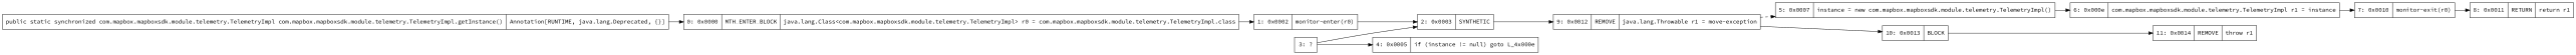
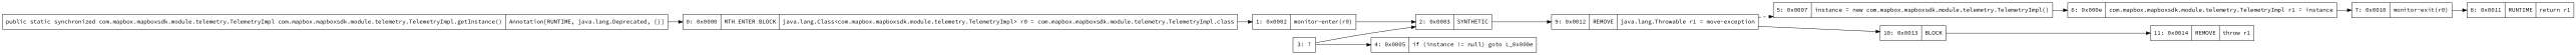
  digraph {
    fontname="Source Code Pro"
    rankdir=LR
    node [fontname="Source Code Pro" shape=record]
    edge [fontname="Source Code Pro"]
    n1 [label="{0\:\ 0x0000|MTH_ENTER_BLOCK\l|java.lang.Class\<com.mapbox.mapboxsdk.module.telemetry.TelemetryImpl\> r0 = com.mapbox.mapboxsdk.module.telemetry.TelemetryImpl.class\l}"]
    n2 [label="{1\:\ 0x0002|monitor\-enter(r0)\l}"]
    n3 [label="{2\:\ 0x0003|SYNTHETIC\l}"]
    n4 [label="{9\:\ 0x0012|REMOVE\l|java.lang.Throwable r1 = move\-exception\l}"]
    n5 [label="{3\:\ ?}"]
-   n6 [label="{4\:\ 0x0005|if (instance != null) goto L_4x000e\l}"]
+   n6 [label="{4\:\ 0x0005|if (instance != null) goto L_0x000e\l}"]
    n7 [label="{5\:\ 0x0007|instance = new com.mapbox.mapboxsdk.module.telemetry.TelemetryImpl()\l}"]
    n8 [label="{10\:\ 0x0013|BLOCK\l}"]
    n9 [label="{6\:\ 0x000e|com.mapbox.mapboxsdk.module.telemetry.TelemetryImpl r1 = instance\l}"]
    n10 [label="{7\:\ 0x0010|monitor\-exit(r0)\l}"]
-   n11 [label="{8\:\ 0x0011|RETURN\l|return r1\l}"]
+   n11 [label="{8\:\ 0x0011|RUNTIME\l|return r1\l}"]
    n12 [label="{11\:\ 0x0014|REMOVE\l|throw r1\l}"]
    n13 [label="{public static synchronized com.mapbox.mapboxsdk.module.telemetry.TelemetryImpl com.mapbox.mapboxsdk.module.telemetry.TelemetryImpl.getInstance()  | Annotation[RUNTIME, java.lang.Deprecated, \{\}]\l}"]
    n1 -> n2
    n2 -> n3
    n3 -> n4
    n4 -> n7 [style=dashed]
    n4 -> n8
    n5 -> n3
    n5 -> n6
    n7 -> n9
    n8 -> n12
    n9 -> n10
    n10 -> n11
    n13 -> n1
  }
